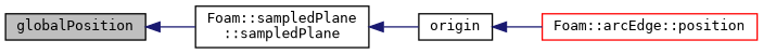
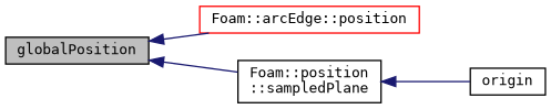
  digraph {
    fontname="DejaVu Sans Mono"
    rankdir=LR
    node [color=black fontname="DejaVu Sans Mono" fontsize=10 shape=record]
    edge [color=midnightblue dir=back fontname="DejaVu Sans Mono" fontsize=10 labelfontname=FreeSans labelfontsize=10 style=solid]
    n1 [fillcolor=grey75 fontcolor=black height=0.2 label=globalPosition style=filled width=0.4]
    n2 [color=red height=0.2 label="Foam::arcEdge::position" width=0.4]
-   n3 [height=0.2 label="Foam::sampledPlane\l::sampledPlane" width=0.4]
+   n3 [height=0.2 label="Foam::position\l::sampledPlane" width=0.4]
    n4 [height=0.2 label=origin width=0.4]
-   n4 -> n2
+   n1 -> n2
    n1 -> n3
    n3 -> n4
  }
